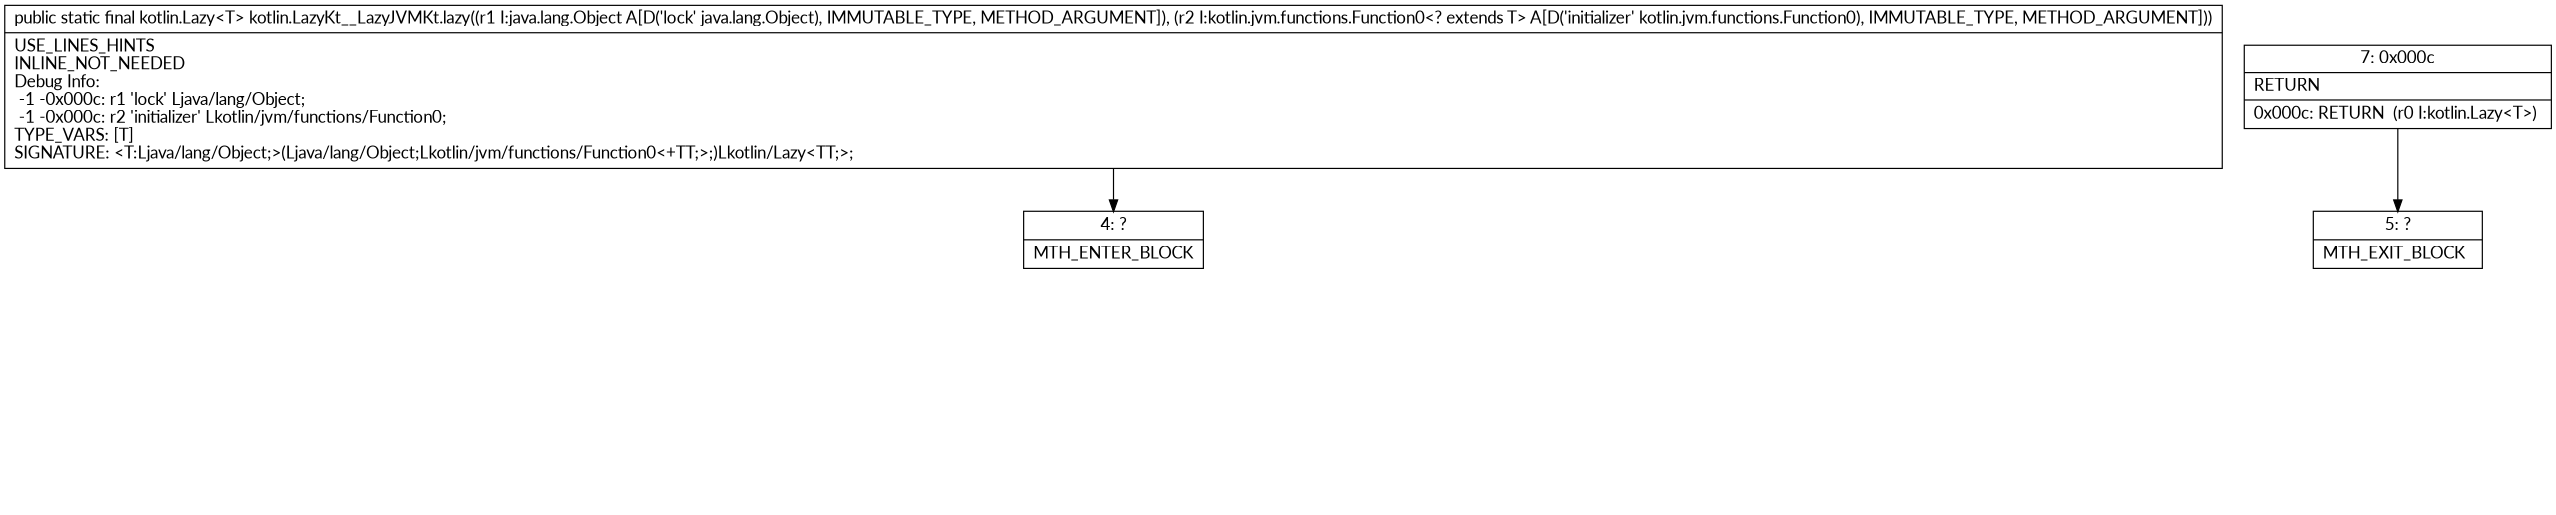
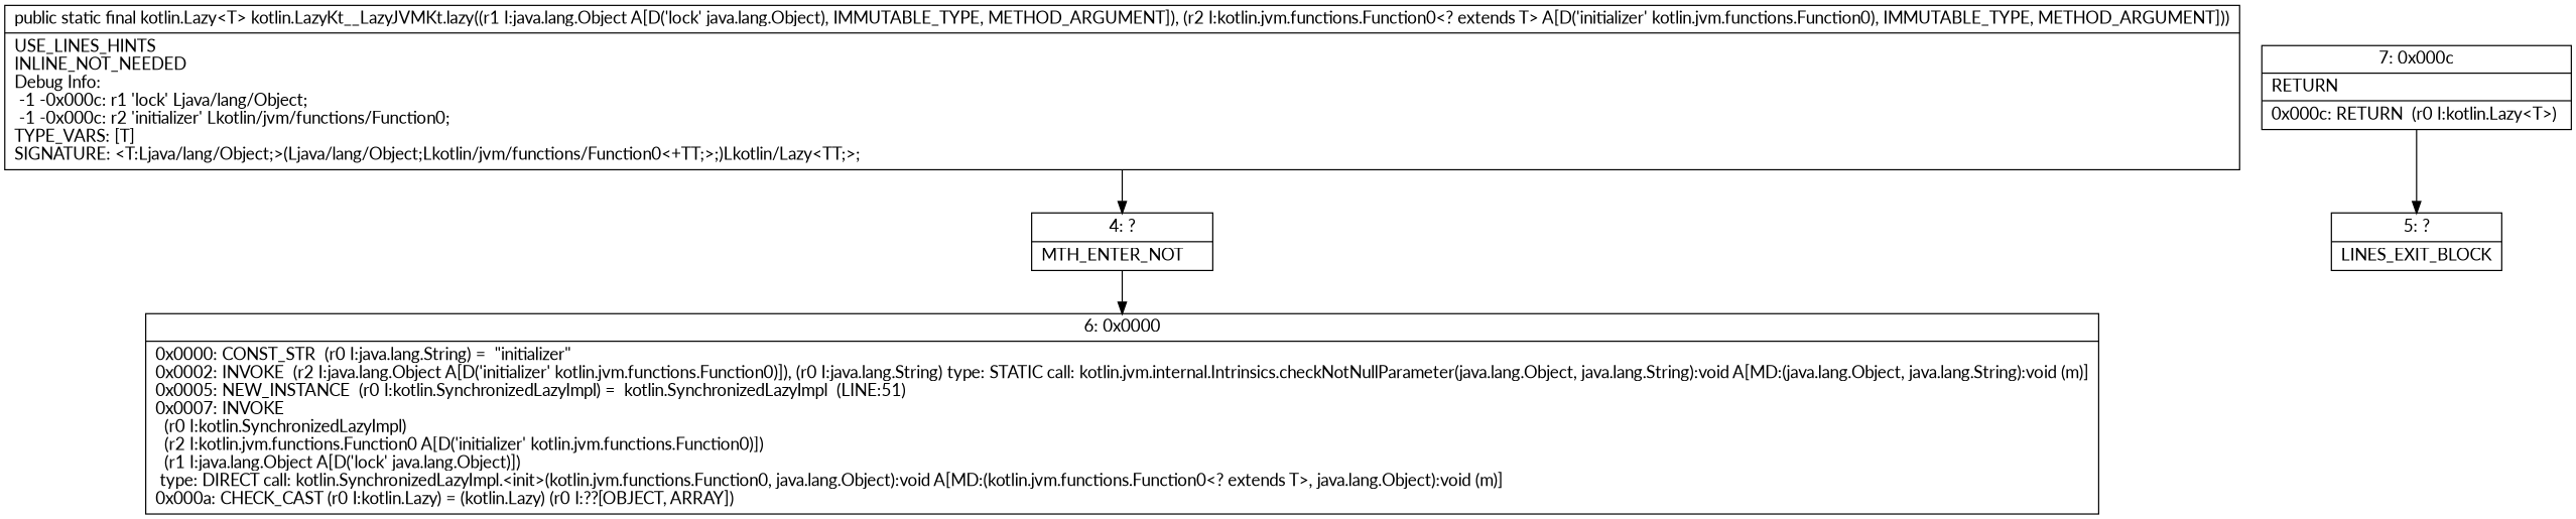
  digraph {
    fontname=Lato
    node [fontname=Lato shape=record]
    edge [fontname=Lato]
-   n1 [label="{4\:\ ?|MTH_ENTER_BLOCK\l}"]
+   n1 [label="{4\:\ ?|MTH_ENTER_NOT\l}"]
+   n2 [label="{6\:\ 0x0000|0x0000: CONST_STR  (r0 I:java.lang.String) =  \"initializer\" \l0x0002: INVOKE  (r2 I:java.lang.Object A[D('initializer' kotlin.jvm.functions.Function0)]), (r0 I:java.lang.String) type: STATIC call: kotlin.jvm.internal.Intrinsics.checkNotNullParameter(java.lang.Object, java.lang.String):void A[MD:(java.lang.Object, java.lang.String):void (m)]\l0x0005: NEW_INSTANCE  (r0 I:kotlin.SynchronizedLazyImpl) =  kotlin.SynchronizedLazyImpl  (LINE:51)\l0x0007: INVOKE  \l  (r0 I:kotlin.SynchronizedLazyImpl)\l  (r2 I:kotlin.jvm.functions.Function0 A[D('initializer' kotlin.jvm.functions.Function0)])\l  (r1 I:java.lang.Object A[D('lock' java.lang.Object)])\l type: DIRECT call: kotlin.SynchronizedLazyImpl.\<init\>(kotlin.jvm.functions.Function0, java.lang.Object):void A[MD:(kotlin.jvm.functions.Function0\<? extends T\>, java.lang.Object):void (m)]\l0x000a: CHECK_CAST (r0 I:kotlin.Lazy) = (kotlin.Lazy) (r0 I:??[OBJECT, ARRAY]) \l}"]
    n3 [label="{7\:\ 0x000c|RETURN\l|0x000c: RETURN  (r0 I:kotlin.Lazy\<T\>) \l}"]
-   n4 [label="{5\:\ ?|MTH_EXIT_BLOCK\l}"]
+   n4 [label="{5\:\ ?|LINES_EXIT_BLOCK\l}"]
    n5 [label="{public static final kotlin.Lazy\<T\> kotlin.LazyKt__LazyJVMKt.lazy((r1 I:java.lang.Object A[D('lock' java.lang.Object), IMMUTABLE_TYPE, METHOD_ARGUMENT]), (r2 I:kotlin.jvm.functions.Function0\<? extends T\> A[D('initializer' kotlin.jvm.functions.Function0), IMMUTABLE_TYPE, METHOD_ARGUMENT]))  | USE_LINES_HINTS\lINLINE_NOT_NEEDED\lDebug Info:\l  \-1 \-0x000c: r1 'lock' Ljava\/lang\/Object;\l  \-1 \-0x000c: r2 'initializer' Lkotlin\/jvm\/functions\/Function0;\lTYPE_VARS: [T]\lSIGNATURE: \<T:Ljava\/lang\/Object;\>(Ljava\/lang\/Object;Lkotlin\/jvm\/functions\/Function0\<+TT;\>;)Lkotlin\/Lazy\<TT;\>;\l}"]
+   n1 -> n2
    n3 -> n4
    n5 -> n1
  }
